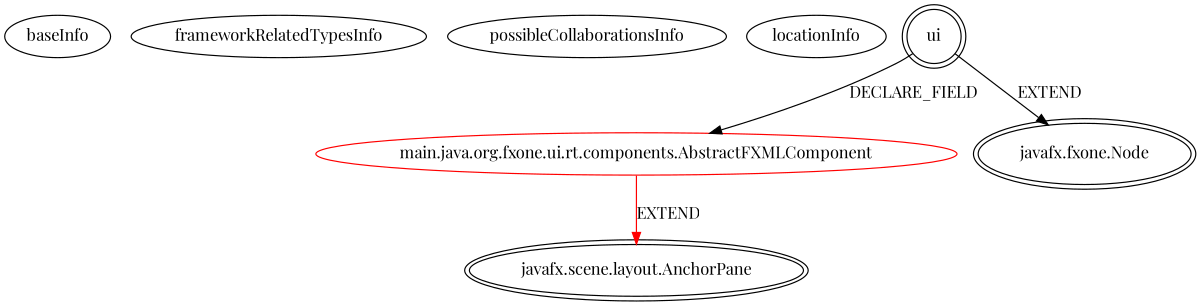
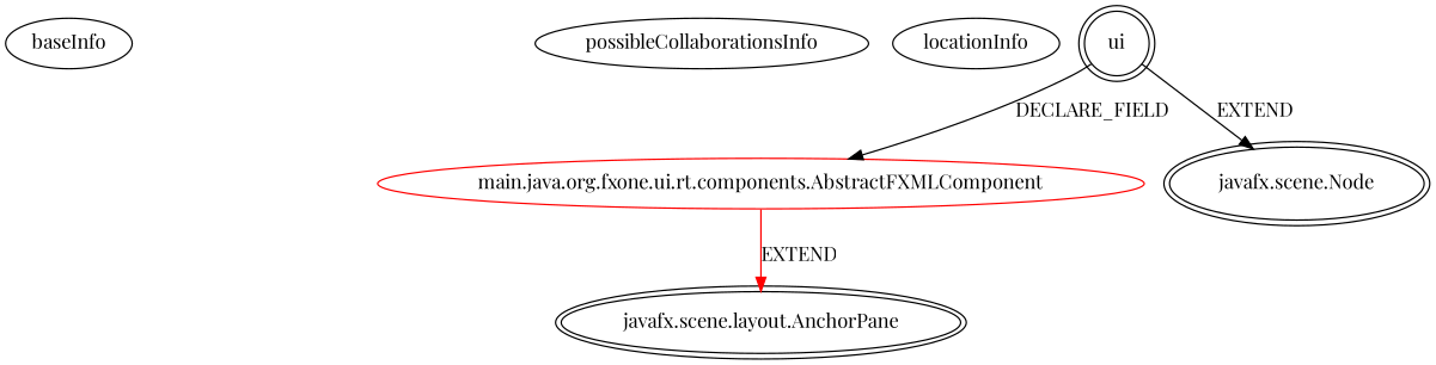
  digraph {
    fontname="Playfair Display"
    node [fontname="Playfair Display"]
    edge [fontname="Playfair Display"]
    baseInfo [category=extension_graph graphId=1893 isAnonymous=false possibleRelation=false]
-   frameworkRelatedTypesInfo [0="javafx.scene.layout.AnchorPane"]
    possibleCollaborationsInfo
    locationInfo [contextSignature=AbstractFXMLComponent filePath="/atsticks-FXOne/FXOne-master/org.fxone/fxone-ui/src/main/java/org/fxone/ui/rt/components/AbstractFXMLComponent.java" graphId=1893 projectName="atsticks-FXOne"]
    n5 [color=red isFrameworkType=false label="main.java.org.fxone.ui.rt.components.AbstractFXMLComponent" vertexType=ROOT_CLIENT_CLASS_DECLARATION]
    n6 [isFrameworkType=true label="javafx.scene.layout.AnchorPane" peripheries=2 vertexType=FRAMEWORK_CLASS_TYPE]
    n7 [isFrameworkType=true label=ui peripheries=2 shape=circle vertexType=FIELD_DECLARATION]
-   n8 [isFrameworkType=true label="javafx.fxone.Node" peripheries=2 vertexType=FRAMEWORK_CLASS_TYPE]
+   n8 [isFrameworkType=true label="javafx.scene.Node" peripheries=2 vertexType=FRAMEWORK_CLASS_TYPE]
    n5 -> n6 [color=red label=EXTEND]
    n7 -> n5 [label=DECLARE_FIELD]
    n7 -> n8 [label=EXTEND]
  }
